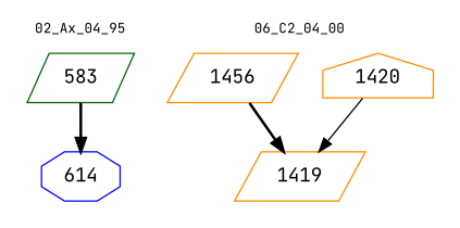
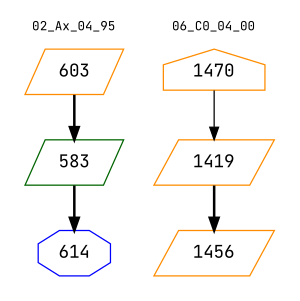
  digraph {
    fontname="JetBrains Mono"
    node [color=darkorange fontname="JetBrains Mono" shape=parallelogram]
    edge [color=black fontname="JetBrains Mono" style=bold]
+   n1 [label=603]
    n2 [color=darkgreen label=583]
    n3 [color=blue label=614 shape=octagon]
-   n4 [label=1420 shape=house]
+   n4 [label=1470 shape=house]
    n5 [label=1419]
    n6 [label=1456]
    subgraph cluster_1 {
      color=white
      fontsize=10
      label="02_Ax_04_95"
+     n1
      n2
      n3
    }
    subgraph cluster_2 {
      color=white
      fontsize=10
-     label="06_C2_04_00"
+     label="06_C0_04_00"
      n4
      n5
      n6
    }
+   n1 -> n2
    n2 -> n3
    n4 -> n5 [style=solid]
-   n6 -> n5
+   n5 -> n6
  }
